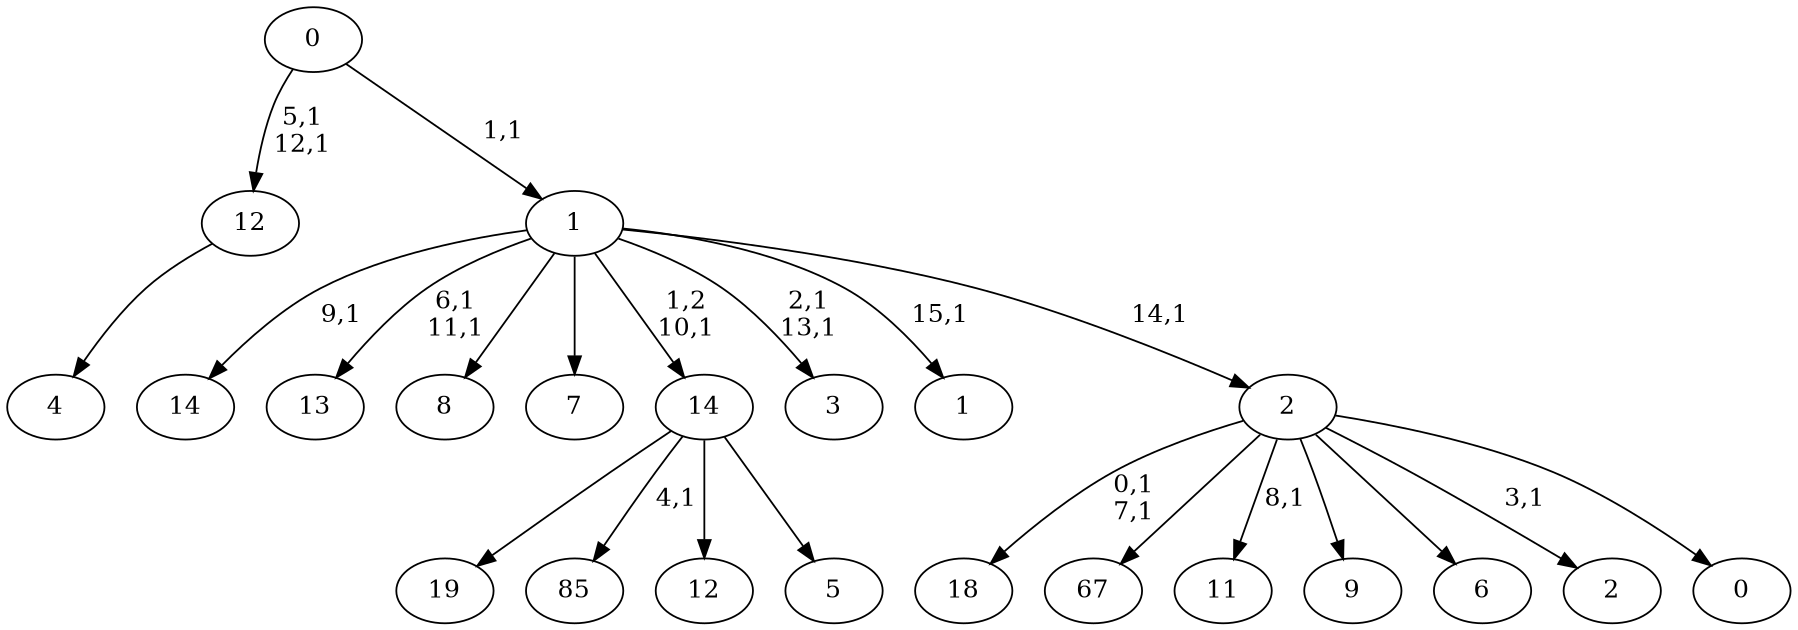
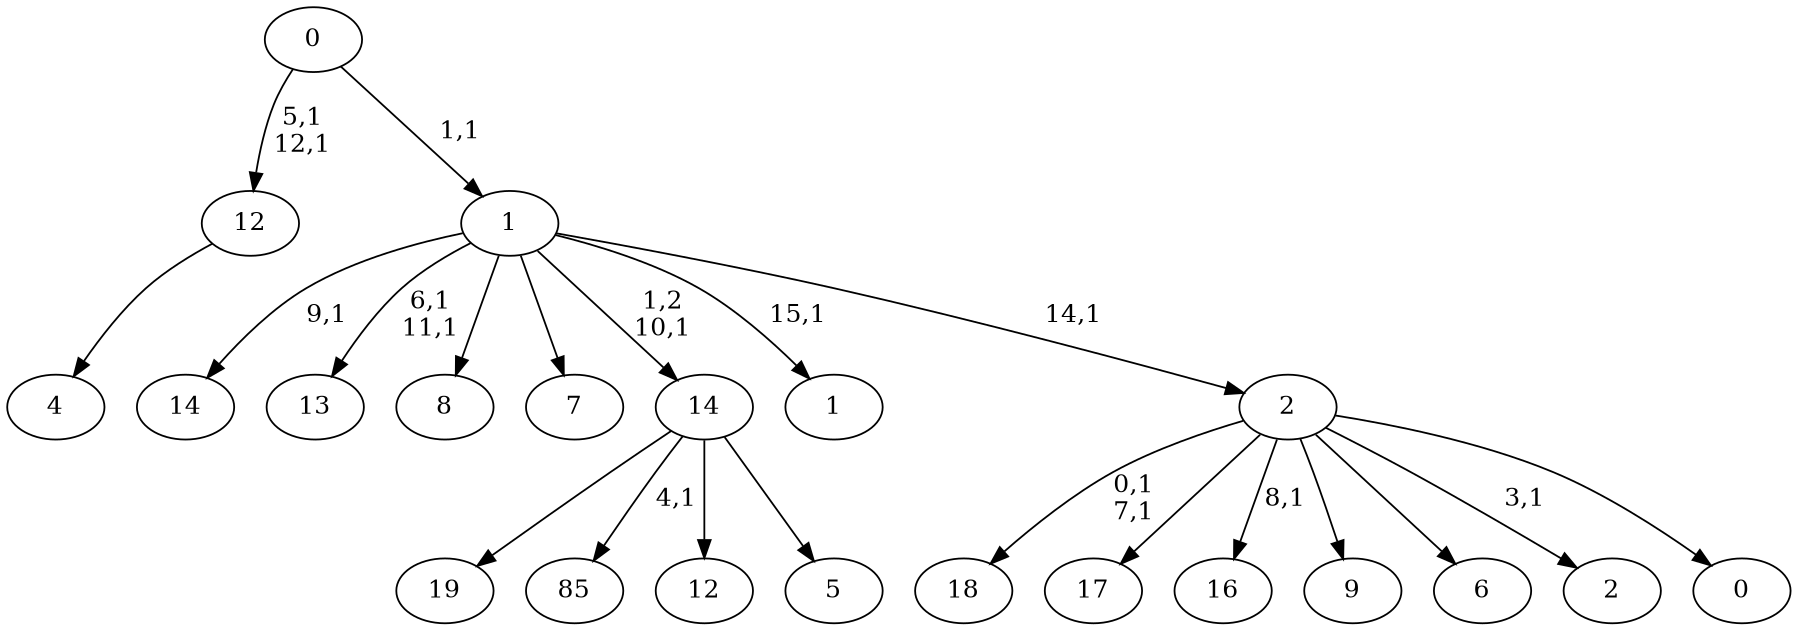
  digraph {
    n1 [label=19]
    n2 [label=18]
-   n3 [label=67]
-   n4 [label=11]
+   n3 [label=17]
+   n4 [label=16]
    n5 [label=85]
    n6 [label=14]
    n7 [label=13]
    n8 [label=12]
    n9 [label=9]
    n10 [label=8]
    n11 [label=7]
    n12 [label=6]
    n13 [label=5]
    14
    n15 [label=4]
    12
-   n17 [label=3]
    n18 [label=2]
    n19 [label=1]
    n20 [label=0]
    2
    1
    0
    14 -> n1
    14 -> n5 [label="4,1"]
    14 -> n8
    14 -> n13
    12 -> n15
    2 -> n2 [label="0,1\n7,1"]
    2 -> n3
    2 -> n4 [label="8,1"]
    2 -> n9
    2 -> n12
    2 -> n18 [label="3,1"]
    2 -> n20
    1 -> n6 [label="9,1"]
    1 -> n7 [label="6,1\n11,1"]
    1 -> n10
    1 -> n11
    1 -> 14 [label="1,2\n10,1"]
-   1 -> n17 [label="2,1\n13,1"]
    1 -> n19 [label="15,1"]
    1 -> 2 [label="14,1"]
    0 -> 12 [label="5,1\n12,1"]
    0 -> 1 [label="1,1"]
  }
